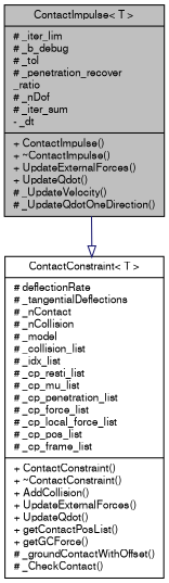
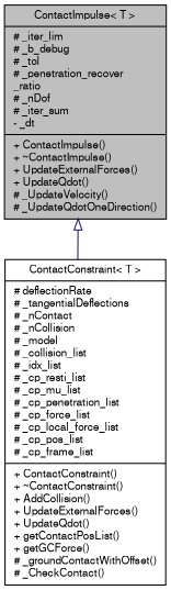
  digraph {
    node [color=black fontname=FreeSans fontsize=10 shape=record style=filled]
    n1 [fillcolor=grey75 fontcolor=black height=0.2 label="{ContactImpulse\< T \>\n|# _iter_lim\l# _b_debug\l# _tol\l# _penetration_recover\l_ratio\l# _nDof\l# _iter_sum\l- _dt\l|+ ContactImpulse()\l+ ~ContactImpulse()\l+ UpdateExternalForces()\l+ UpdateQdot()\l# _UpdateVelocity()\l# _UpdateQdotOneDirection()\l}" width=0.4]
    n2 [fillcolor=white height=0.2 label="{ContactConstraint\< T \>\n|# deflectionRate\l# _tangentialDeflections\l# _nContact\l# _nCollision\l# _model\l# _collision_list\l# _idx_list\l# _cp_resti_list\l# _cp_mu_list\l# _cp_penetration_list\l# _cp_force_list\l# _cp_local_force_list\l# _cp_pos_list\l# _cp_frame_list\l|+ ContactConstraint()\l+ ~ContactConstraint()\l+ AddCollision()\l+ UpdateExternalForces()\l+ UpdateQdot()\l+ getContactPosList()\l+ getGCForce()\l# _groundContactWithOffset()\l# _CheckContact()\l}" width=0.4]
-   n2 -> n1 [arrowtail=onormal color=midnightblue dir=back fontname=FreeSans fontsize=10 labelfontname=FreeSans labelfontsize=10 style=solid]
+   n1 -> n2 [arrowtail=onormal color=midnightblue dir=back fontname=FreeSans fontsize=10 labelfontname=FreeSans labelfontsize=10 style=solid]
  }
